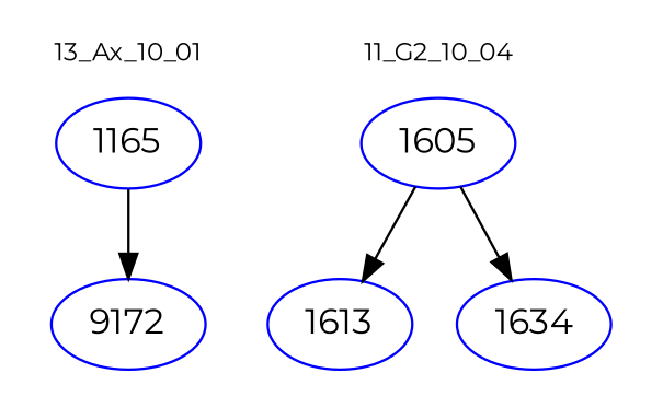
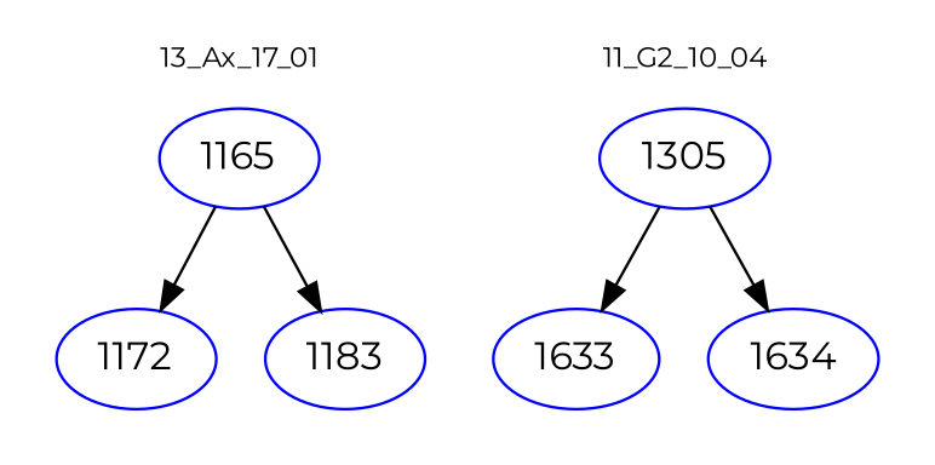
  digraph {
    fontname=Montserrat
    node [color=blue fontname=Montserrat]
    edge [color=black fontname=Montserrat]
    n1 [label=1165]
-   n2 [label=9172]
-   n4 [label=1605]
-   n5 [label=1613]
+   n2 [label=1172]
+   n3 [label=1183]
+   n4 [label=1305]
+   n5 [label=1633]
    n6 [label=1634]
    subgraph cluster_1 {
      color=white
      fontsize=10
-     label="13_Ax_10_01"
+     label="13_Ax_17_01"
      n1
      n2
+     n3
    }
    subgraph cluster_2 {
      color=white
      fontsize=10
      label="11_G2_10_04"
      n4
      n5
      n6
    }
    n1 -> n2
+   n1 -> n3
    n4 -> n5
    n4 -> n6
  }
